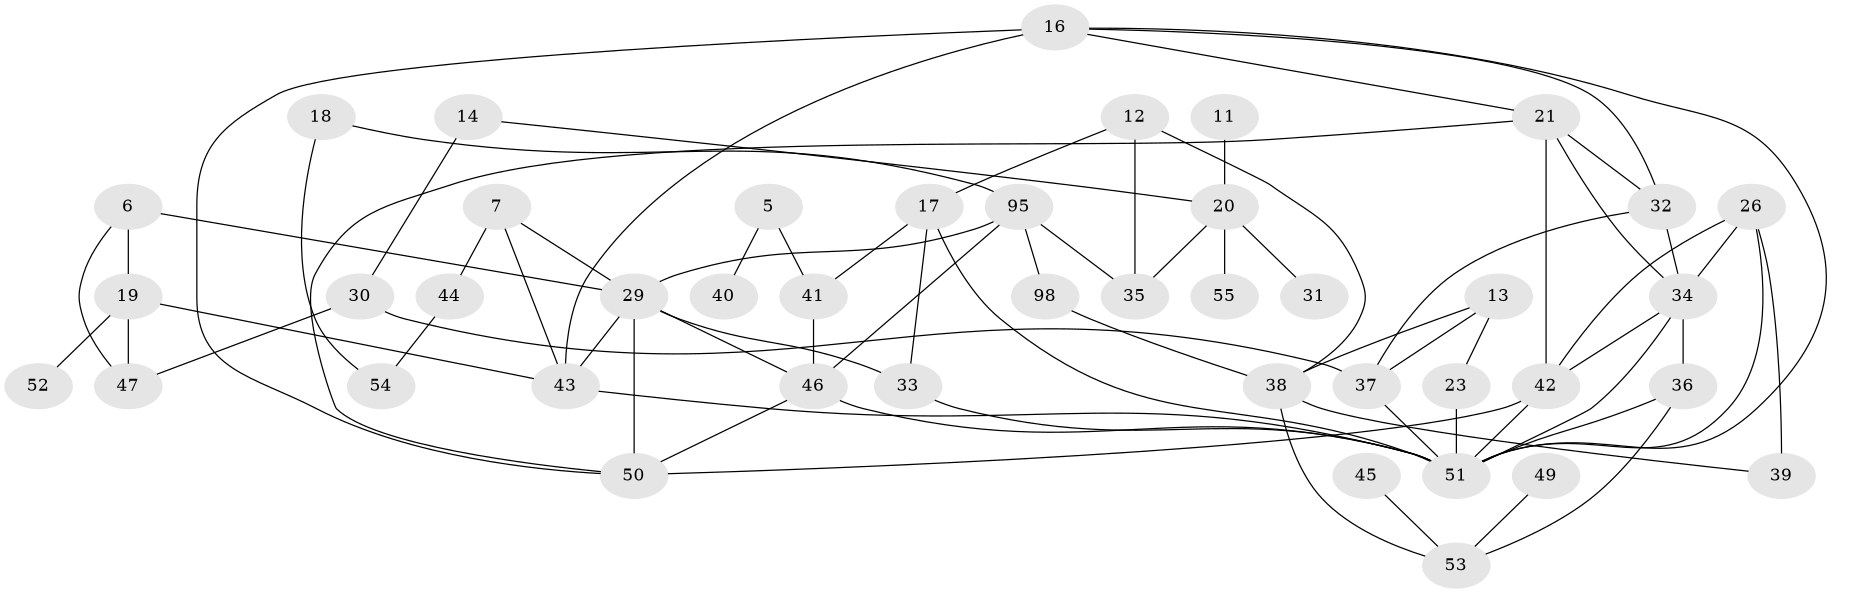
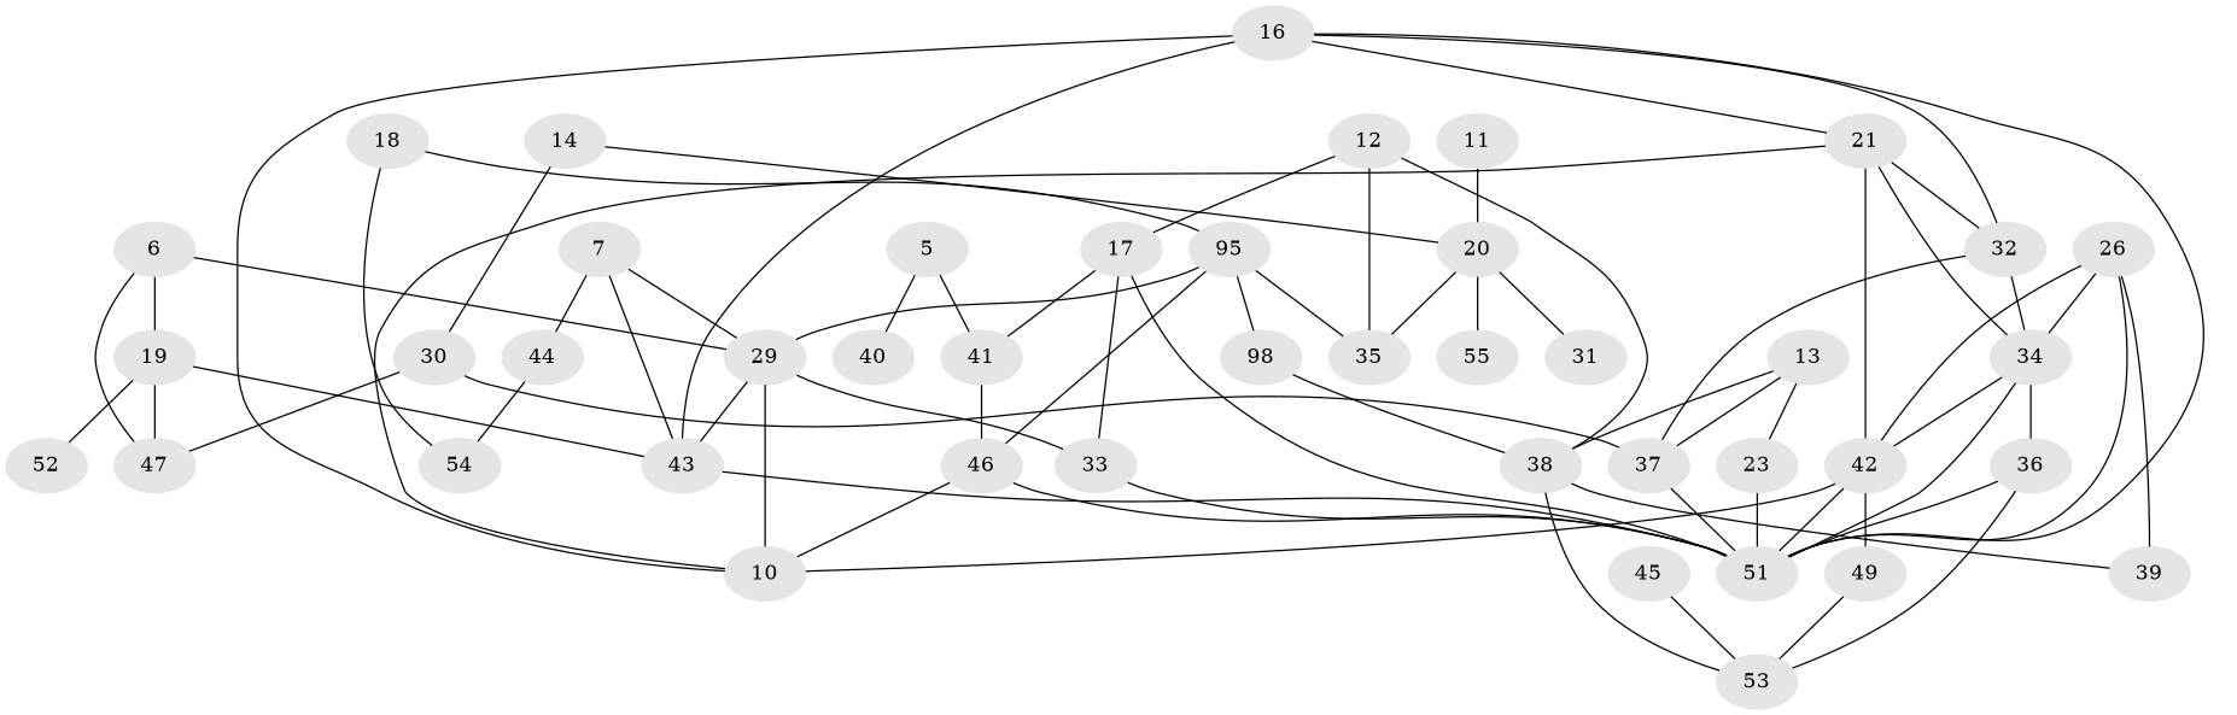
  graph {
    node [color=gray90 style=filled]
    edge [weight=1.0]
    33
    51
    5
    40
    41
    46
    6
    19
    29
    47
    43
    52
-   50
+   50 [label=10]
    7
    44
    54
    11
    20
    35
    31
    55
    13
    23
    37
    38
    39
    53
    14
    30
    n30 [label=12]
    17
    16
    21
    32
    34
    42
    n37 [label=95]
    18
    n39 [label=98]
    36
    49
    26
    45
    33 -- 51
    5 -- 40
    5 -- 41
    41 -- 46
    46 -- 51
    46 -- 50
    6 -- 19 [weight=2.0]
    6 -- 29
    6 -- 47
    19 -- 47
    19 -- 43
    19 -- 52
    29 -- 33
-   29 -- 46
    29 -- 43
    29 -- 50 [weight=2.0]
    43 -- 51
    7 -- 29
    7 -- 43
    7 -- 44
    44 -- 54
    11 -- 20
    20 -- 35
    20 -- 31
    20 -- 55
    13 -- 23
    13 -- 37
    13 -- 38
    23 -- 51
    37 -- 51
    38 -- 39
    38 -- 53
    14 -- 20
    14 -- 30
    30 -- 47
    30 -- 37
    n30 -- 35
    n30 -- 38
    n30 -- 17
    17 -- 33
    17 -- 51
    17 -- 41
    16 -- 51
    16 -- 43 [weight=2.0]
    16 -- 50 [weight=2.0]
    16 -- 21
    16 -- 32 [weight=2.0]
    21 -- 50
    21 -- 32
    21 -- 34
    21 -- 42
    32 -- 37
    32 -- 34
    34 -- 51
    34 -- 42
    34 -- 36
    42 -- 51
    42 -- 50
+   42 -- 49
    n37 -- 46
    n37 -- 29
    n37 -- 35
    n37 -- n39
    18 -- 54
    18 -- n37
    n39 -- 38
    36 -- 51
    36 -- 53
    49 -- 53
    26 -- 51
    26 -- 39
    26 -- 34
    26 -- 42
    45 -- 53
  }
